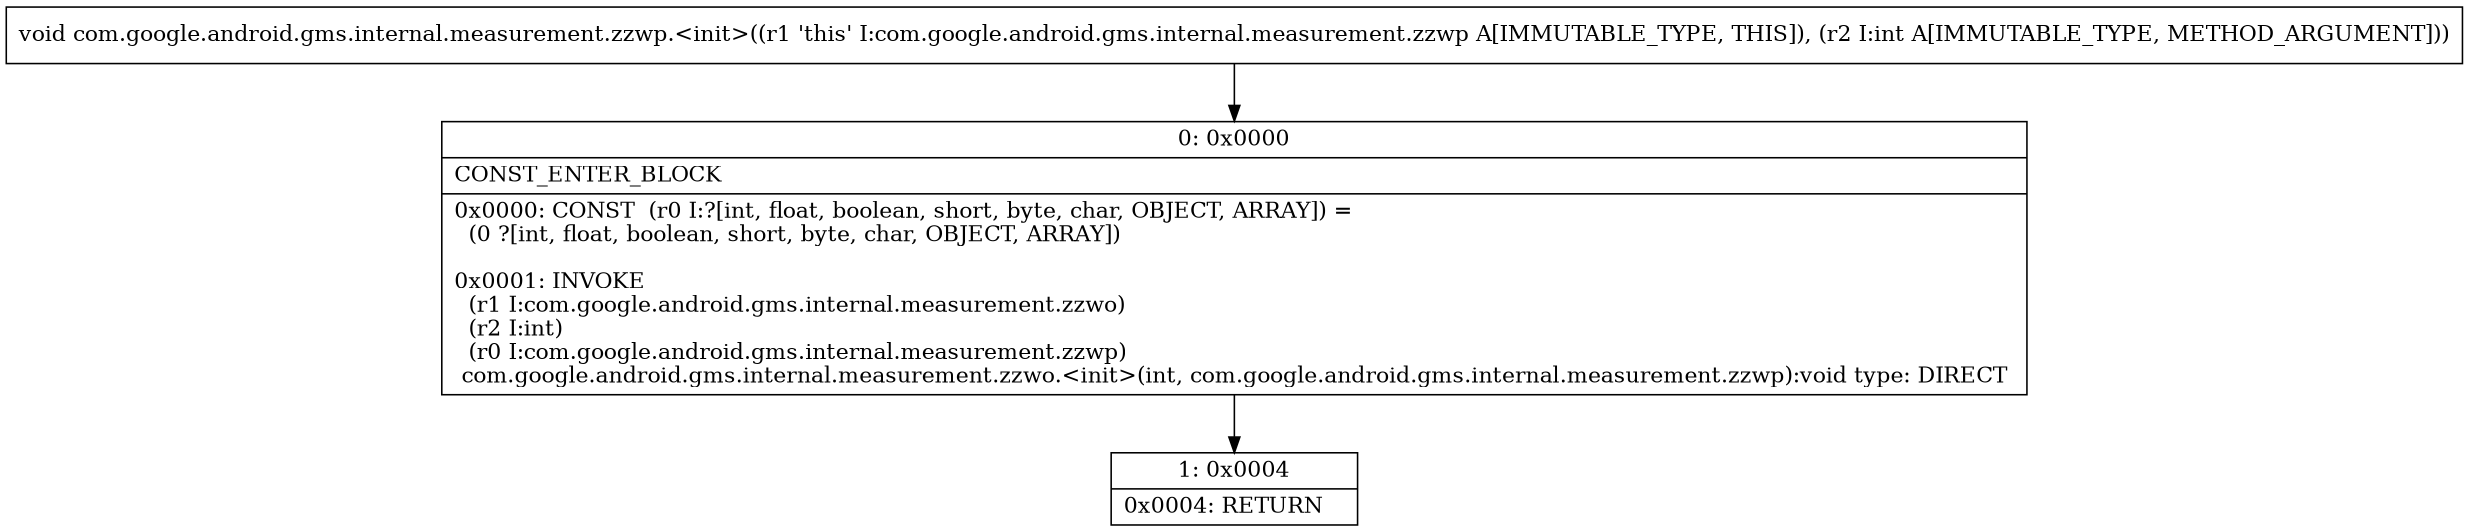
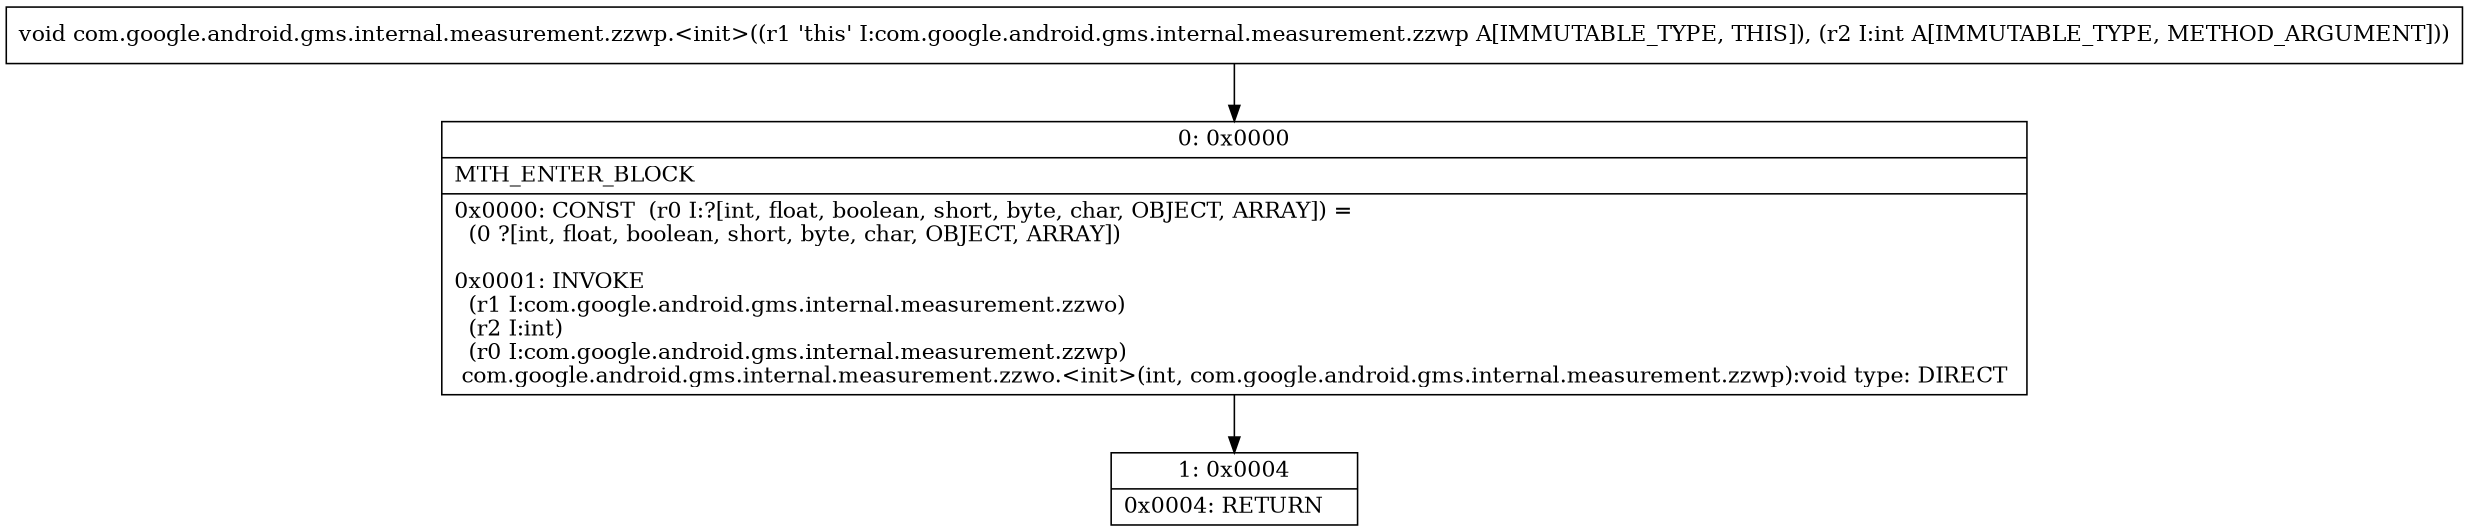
  digraph {
    node [shape=record]
-   n1 [label="{0\:\ 0x0000|CONST_ENTER_BLOCK\l|0x0000: CONST  (r0 I:?[int, float, boolean, short, byte, char, OBJECT, ARRAY]) = \l  (0 ?[int, float, boolean, short, byte, char, OBJECT, ARRAY])\l \l0x0001: INVOKE  \l  (r1 I:com.google.android.gms.internal.measurement.zzwo)\l  (r2 I:int)\l  (r0 I:com.google.android.gms.internal.measurement.zzwp)\l com.google.android.gms.internal.measurement.zzwo.\<init\>(int, com.google.android.gms.internal.measurement.zzwp):void type: DIRECT \l}"]
+   n1 [label="{0\:\ 0x0000|MTH_ENTER_BLOCK\l|0x0000: CONST  (r0 I:?[int, float, boolean, short, byte, char, OBJECT, ARRAY]) = \l  (0 ?[int, float, boolean, short, byte, char, OBJECT, ARRAY])\l \l0x0001: INVOKE  \l  (r1 I:com.google.android.gms.internal.measurement.zzwo)\l  (r2 I:int)\l  (r0 I:com.google.android.gms.internal.measurement.zzwp)\l com.google.android.gms.internal.measurement.zzwo.\<init\>(int, com.google.android.gms.internal.measurement.zzwp):void type: DIRECT \l}"]
    n2 [label="{1\:\ 0x0004|0x0004: RETURN   \l}"]
    n3 [label="{void com.google.android.gms.internal.measurement.zzwp.\<init\>((r1 'this' I:com.google.android.gms.internal.measurement.zzwp A[IMMUTABLE_TYPE, THIS]), (r2 I:int A[IMMUTABLE_TYPE, METHOD_ARGUMENT])) }"]
    n1 -> n2
    n3 -> n1
  }
